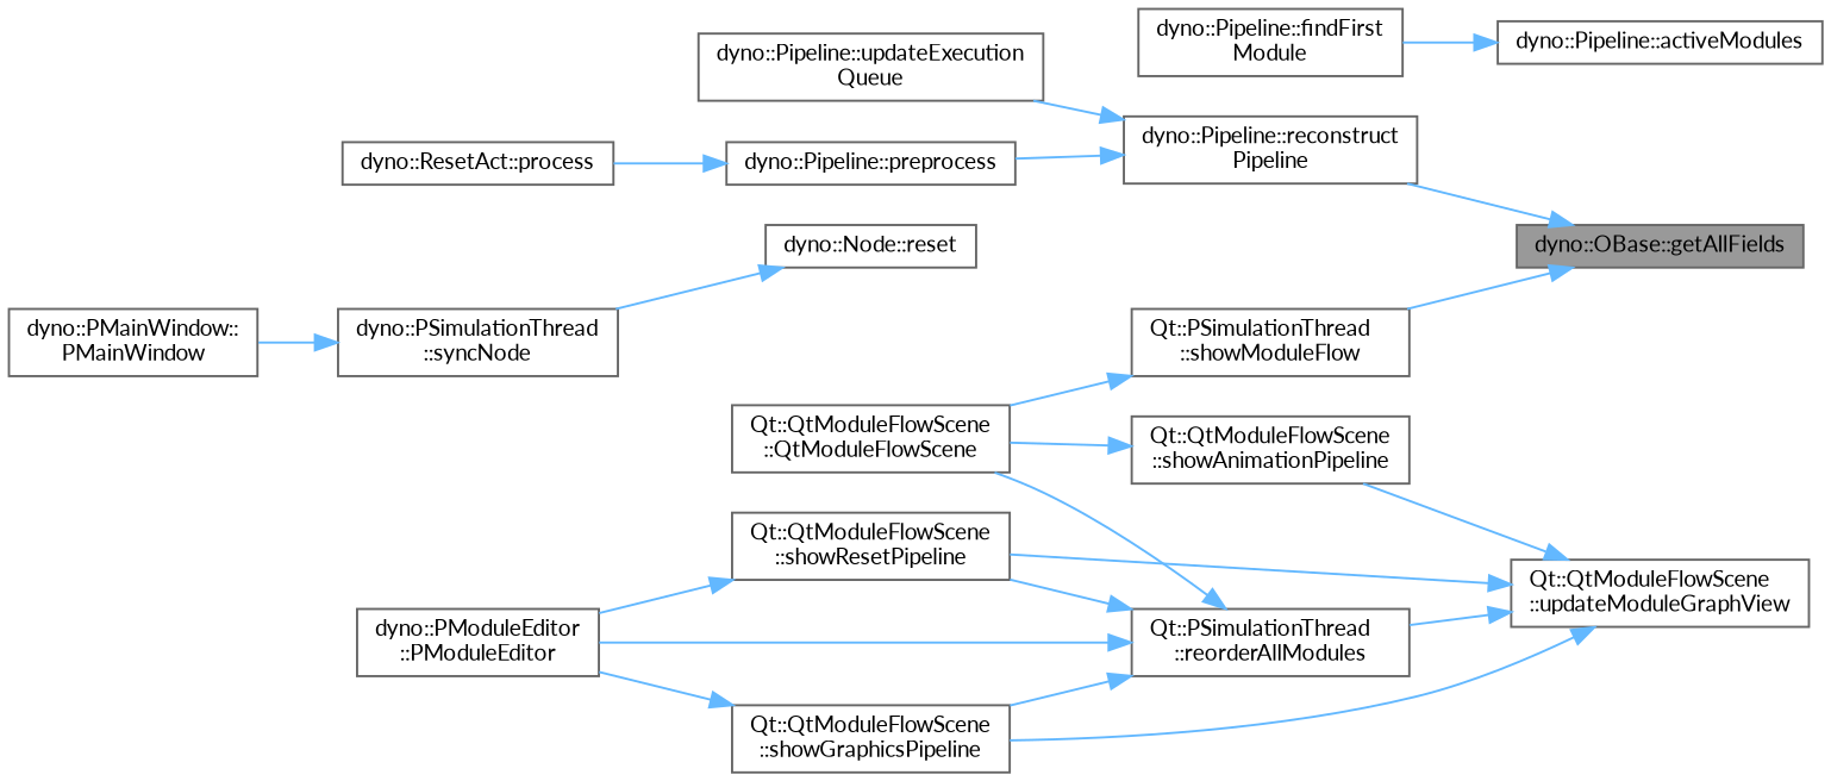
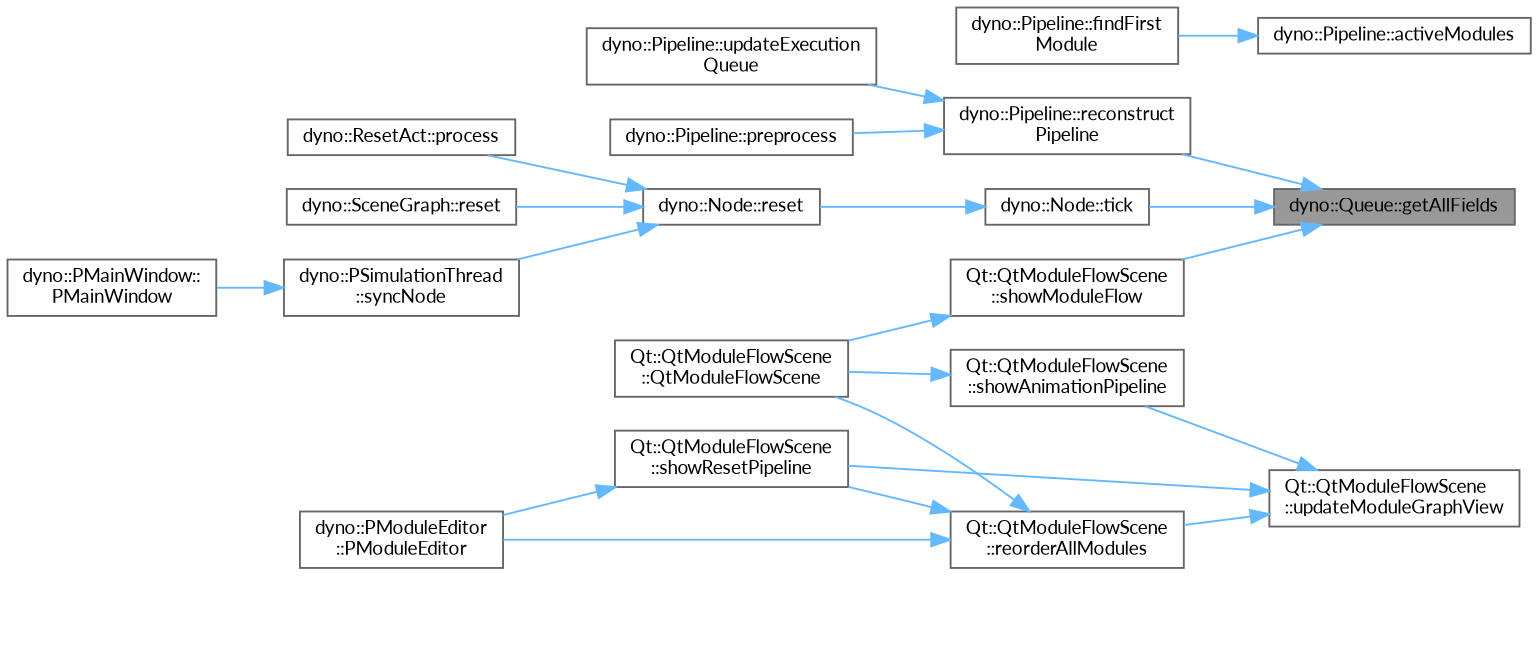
  digraph {
    fontname=Lato
    rankdir=RL
    node [color=grey40 fillcolor=white fontname=Lato fontsize=10 shape=box style=filled]
    edge [color=steelblue1 dir=back fontname=Lato fontsize=10 labelfontname=Helvetica labelfontsize=10 style=solid]
-   n1 [color=gray40 fillcolor=grey60 fontcolor=black height=0.2 label="dyno::OBase::getAllFields" width=0.4]
+   n1 [color=gray40 fillcolor=grey60 fontcolor=black height=0.2 label="dyno::Queue::getAllFields" width=0.4]
    n2 [height=0.2 label="dyno::Pipeline::reconstruct\lPipeline" width=0.4]
-   n3 [height=0.2 label="Qt::PSimulationThread\l::showModuleFlow" width=0.4]
+   n3 [height=0.2 label="Qt::QtModuleFlowScene\l::showModuleFlow" width=0.4]
+   n4 [height=0.2 label="dyno::Node::tick" width=0.4]
    n5 [height=0.2 label="dyno::Pipeline::preprocess" width=0.4]
    n6 [height=0.2 label="dyno::Pipeline::updateExecution\lQueue" width=0.4]
    n7 [height=0.2 label="Qt::QtModuleFlowScene\l::QtModuleFlowScene" width=0.4]
    n8 [height=0.2 label="dyno::Node::reset" width=0.4]
    n9 [height=0.2 label="dyno::Pipeline::activeModules" width=0.4]
    n10 [height=0.2 label="dyno::Pipeline::findFirst\lModule" width=0.4]
    n11 [height=0.2 label="Qt::QtModuleFlowScene\l::updateModuleGraphView" width=0.4]
-   n12 [height=0.2 label="Qt::PSimulationThread\l::reorderAllModules" width=0.4]
-   n13 [height=0.2 label="Qt::QtModuleFlowScene\l::showGraphicsPipeline" width=0.4]
+   n12 [height=0.2 label="Qt::QtModuleFlowScene\l::reorderAllModules" width=0.4]
    n14 [height=0.2 label="Qt::QtModuleFlowScene\l::showResetPipeline" width=0.4]
    n15 [height=0.2 label="Qt::QtModuleFlowScene\l::showAnimationPipeline" width=0.4]
    n16 [height=0.2 label="dyno::PModuleEditor\l::PModuleEditor" width=0.4]
    n17 [height=0.2 label="dyno::ResetAct::process" width=0.4]
+   n18 [height=0.2 label="dyno::SceneGraph::reset" width=0.4]
    n19 [height=0.2 label="dyno::PSimulationThread\l::syncNode" width=0.4]
    n20 [height=0.2 label="dyno::PMainWindow::\lPMainWindow" width=0.4]
    n1 -> n2
    n1 -> n3
+   n1 -> n4
    n2 -> n5
    n2 -> n6
    n3 -> n7
-   n5 -> n17
+   n4 -> n8
+   n8 -> n17
+   n8 -> n18
    n8 -> n19
    n9 -> n10
    n11 -> n12
-   n11 -> n13
    n11 -> n14
    n11 -> n15
    n12 -> n7
-   n12 -> n13
    n12 -> n14
    n12 -> n16
-   n13 -> n16
    n14 -> n16
    n15 -> n7
    n19 -> n20
  }
